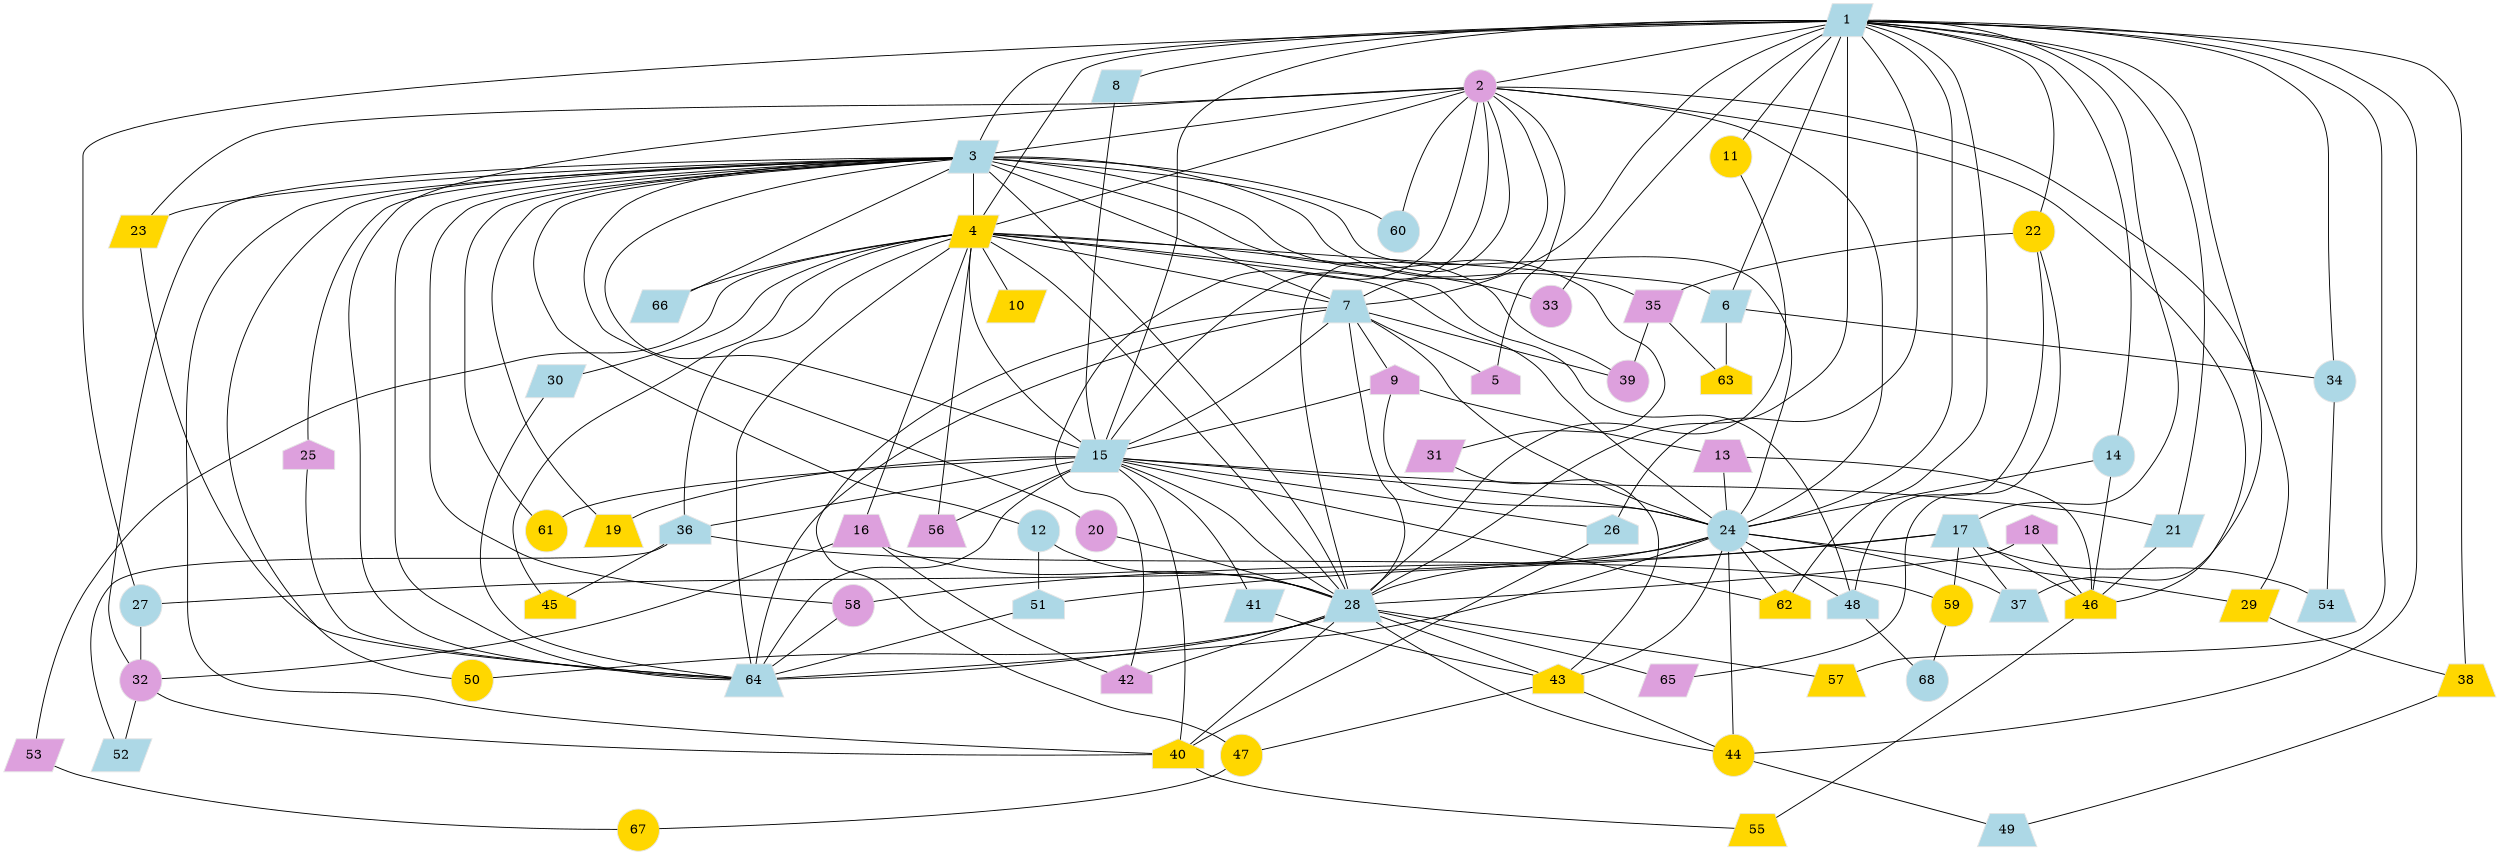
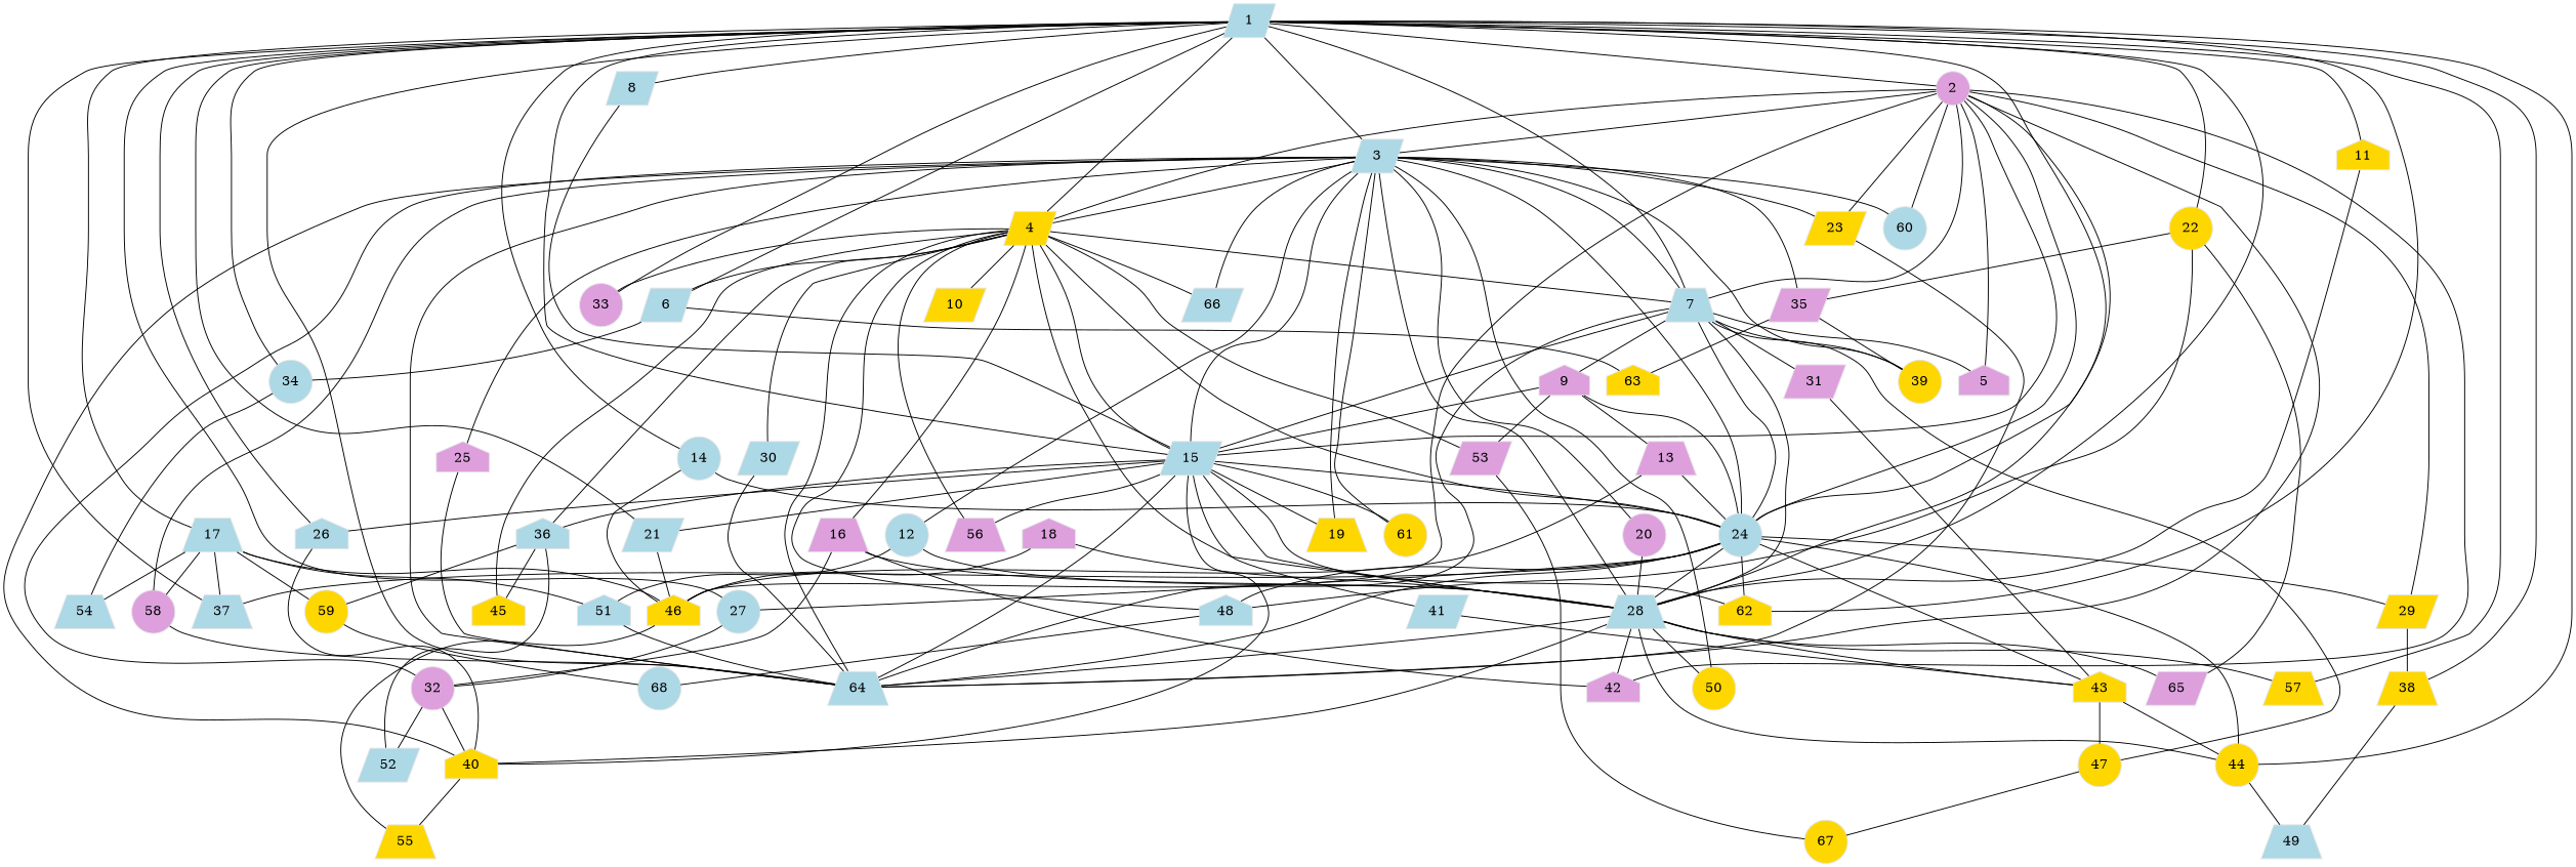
  graph {
    node [color=gray90 fillcolor=lightblue shape=circle style=filled]
    edge [weight=1.0]
    1 [shape=parallelogram]
    2 [fillcolor=plum]
    3 [shape=parallelogram]
    4 [fillcolor=gold shape=parallelogram]
    6 [shape=parallelogram]
    7 [shape=trapezium]
    8 [shape=parallelogram]
-   11 [fillcolor=gold]
+   11 [fillcolor=gold shape=house]
    14
    15 [shape=parallelogram]
    17 [shape=trapezium]
    21 [shape=parallelogram]
    22 [fillcolor=gold]
    24
    26 [shape=house]
    27
    28 [shape=trapezium]
    33 [fillcolor=plum]
    34
    37 [shape=trapezium]
    38 [fillcolor=gold shape=trapezium]
    44 [fillcolor=gold]
    57 [fillcolor=gold shape=trapezium]
    62 [fillcolor=gold shape=house]
    64 [shape=trapezium]
    5 [fillcolor=plum shape=house]
    23 [fillcolor=gold shape=parallelogram]
    29 [fillcolor=gold shape=parallelogram]
    42 [fillcolor=plum shape=house]
    46 [fillcolor=gold shape=house]
    60
    12
    19 [fillcolor=gold shape=trapezium]
    20 [fillcolor=plum]
    25 [fillcolor=plum shape=house]
    31 [fillcolor=plum shape=parallelogram]
    32 [fillcolor=plum]
    35 [fillcolor=plum shape=parallelogram]
-   39 [fillcolor=plum]
+   39 [fillcolor=gold]
    40 [fillcolor=gold shape=house]
    50 [fillcolor=gold]
    58 [fillcolor=plum]
    61 [fillcolor=gold]
    66 [shape=parallelogram]
    10 [fillcolor=gold shape=parallelogram]
    16 [fillcolor=plum shape=trapezium]
    30 [shape=parallelogram]
    36 [shape=house]
    45 [fillcolor=gold shape=house]
    48 [shape=house]
    53 [fillcolor=plum shape=parallelogram]
    56 [fillcolor=plum shape=trapezium]
    63 [fillcolor=gold shape=house]
    9 [fillcolor=plum shape=house]
    47 [fillcolor=gold]
    41 [shape=parallelogram]
    51 [shape=house]
    54 [shape=trapezium]
    59 [fillcolor=gold]
    65 [fillcolor=plum shape=parallelogram]
    43 [fillcolor=gold shape=house]
    49 [shape=trapezium]
    55 [fillcolor=gold shape=trapezium]
    52 [shape=parallelogram]
    68
    67 [fillcolor=gold]
    13 [fillcolor=plum shape=trapezium]
    18 [fillcolor=plum shape=house]
    1 -- 2
    1 -- 3 [weight=2.0]
    1 -- 4
    1 -- 6
    1 -- 7 [weight=2.0]
    1 -- 8
    1 -- 11
    1 -- 14
    1 -- 15 [weight=2.0]
    1 -- 17
    1 -- 21
    1 -- 22
    1 -- 24 [weight=2.0]
    1 -- 26
    1 -- 27
    1 -- 28
    1 -- 33
    1 -- 34
    1 -- 37
    1 -- 38
    1 -- 44
    1 -- 57
    1 -- 62
+   1 -- 64
    2 -- 3 [weight=2.0]
    2 -- 4
    2 -- 7
    2 -- 15
    2 -- 24
    2 -- 28
    2 -- 64
    2 -- 5
    2 -- 23
    2 -- 29
    2 -- 42
    2 -- 46
    2 -- 60
    3 -- 4 [weight=2.0]
    3 -- 7 [weight=2.0]
    3 -- 15 [weight=2.0]
    3 -- 24 [weight=2.0]
    3 -- 28 [weight=2.0]
    3 -- 64 [weight=2.0]
    3 -- 23
    3 -- 60
    3 -- 12
    3 -- 19
    3 -- 20
    3 -- 25
-   3 -- 31
+   7 -- 31
    3 -- 32
    3 -- 35 [weight=2.0]
    3 -- 39
    3 -- 40
    3 -- 50
    3 -- 58
    3 -- 61
    3 -- 66
    4 -- 6
    4 -- 7
    4 -- 15
    4 -- 24
    4 -- 28
    4 -- 33
    4 -- 64
    4 -- 66
    4 -- 10
    4 -- 16
    4 -- 30
    4 -- 36
    4 -- 45
    4 -- 48
    4 -- 53
    4 -- 56
    6 -- 34
    6 -- 63
    7 -- 15
    7 -- 24
    7 -- 28
    7 -- 64
    7 -- 5
    7 -- 39
    7 -- 9
    7 -- 47
    8 -- 15
    11 -- 28
    14 -- 24
    14 -- 46
    15 -- 21
    15 -- 24
    15 -- 26
    15 -- 28
    15 -- 62
    15 -- 64
    15 -- 19
    15 -- 40
    15 -- 61
    15 -- 36
    15 -- 56
    15 -- 41
    17 -- 37
    17 -- 46
    17 -- 58
    17 -- 51
    17 -- 54
    17 -- 59
    21 -- 46
    22 -- 35
    22 -- 48
    22 -- 65
    24 -- 27
    24 -- 28 [weight=2.0]
    24 -- 37
    24 -- 44
    24 -- 62
    24 -- 64 [weight=2.0]
    24 -- 29
    24 -- 48
    24 -- 43
    26 -- 40
    27 -- 32
    28 -- 44
    28 -- 57
    28 -- 64
    28 -- 42
    28 -- 40
    28 -- 50
    28 -- 65
    28 -- 43
    34 -- 54
    38 -- 49
    44 -- 49
    23 -- 64
    29 -- 38
    46 -- 55
    12 -- 28
    12 -- 51
    20 -- 28 [weight=2.0]
    25 -- 64
    31 -- 43
    32 -- 40
    32 -- 52
    35 -- 39
    35 -- 63
    40 -- 55
    58 -- 64
    16 -- 28
    16 -- 42
    16 -- 32
    30 -- 64
    36 -- 45
    36 -- 59
    36 -- 52
    48 -- 68
    53 -- 67
    9 -- 15
    9 -- 24
+   9 -- 53
    9 -- 13
    47 -- 67
    41 -- 43
    51 -- 64
    59 -- 68
    43 -- 44
    43 -- 47
    13 -- 24
    13 -- 46
    18 -- 28
    18 -- 46
  }
